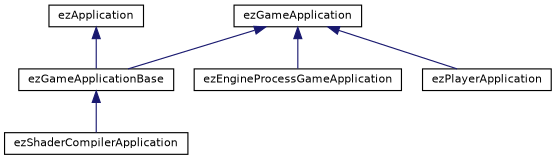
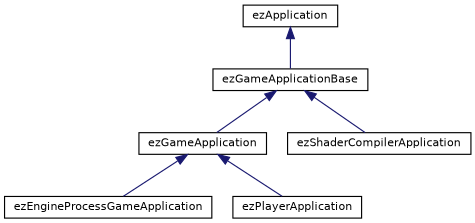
  digraph {
    rankdir=TB
    node [color=black fillcolor=white fontname=Helvetica fontsize=10 shape=record style=filled]
    edge [color=midnightblue dir=back fontname=Helvetica fontsize=10 labelfontname=Helvetica labelfontsize=10 style=solid]
    n1 [height=0.2 label=ezApplication width=0.4]
    n2 [height=0.2 label=ezGameApplicationBase width=0.4]
    n3 [height=0.2 label=ezGameApplication width=0.4]
    n4 [height=0.2 label=ezShaderCompilerApplication width=0.4]
    n5 [height=0.2 label=ezEngineProcessGameApplication width=0.4]
    n6 [height=0.2 label=ezPlayerApplication width=0.4]
    n1 -> n2
-   n3 -> n2
+   n2 -> n3
    n2 -> n4
    n3 -> n5
    n3 -> n6
  }
